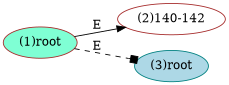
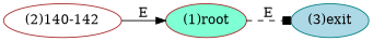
  digraph {
    rankdir=LR
    node [color=brown style=filled]
    edge [color=black]
    n1 [fillcolor=aquamarine label="(1)root"]
    n2 [fillcolor=white label="(2)140-142"]
-   n3 [color=teal fillcolor=lightblue label="(3)root"]
-   n1 -> n2 [arrowhead=normal label=E style=solid]
+   n3 [color=teal fillcolor=lightblue label="(3)exit"]
+   n2 -> n1 [arrowhead=normal label=E style=solid]
    n1 -> n3 [arrowhead=box label=E style=dashed]
  }
